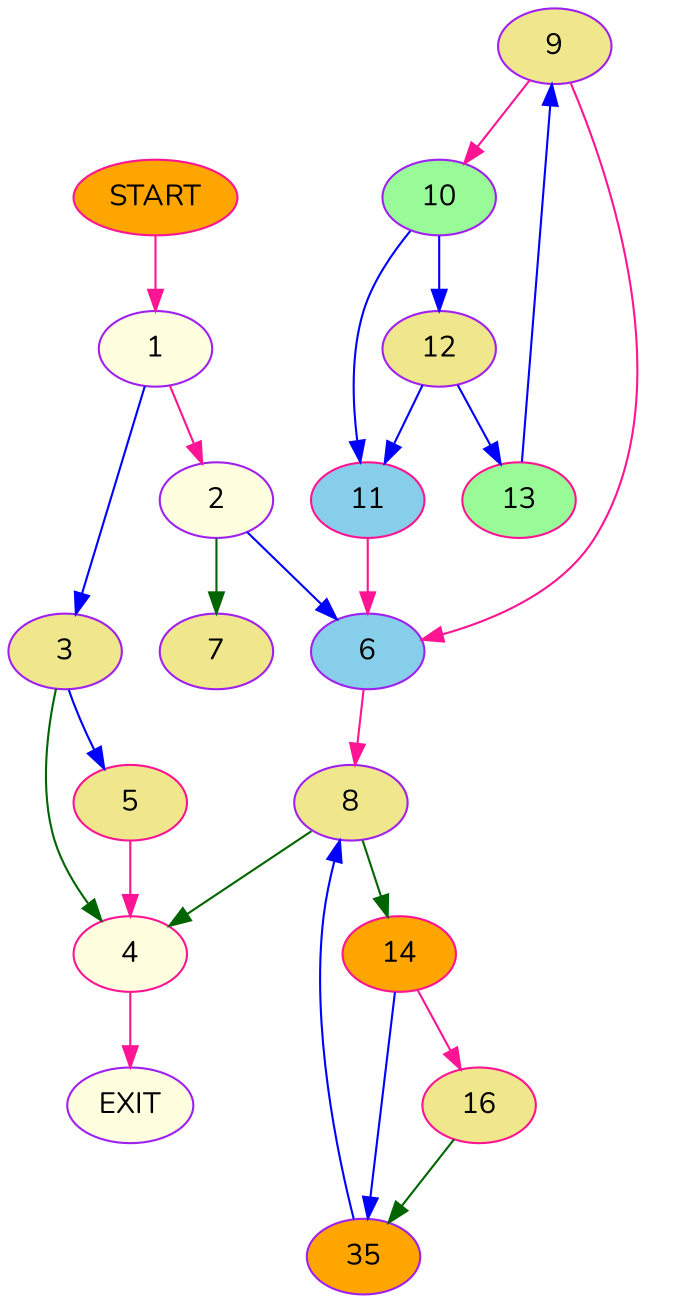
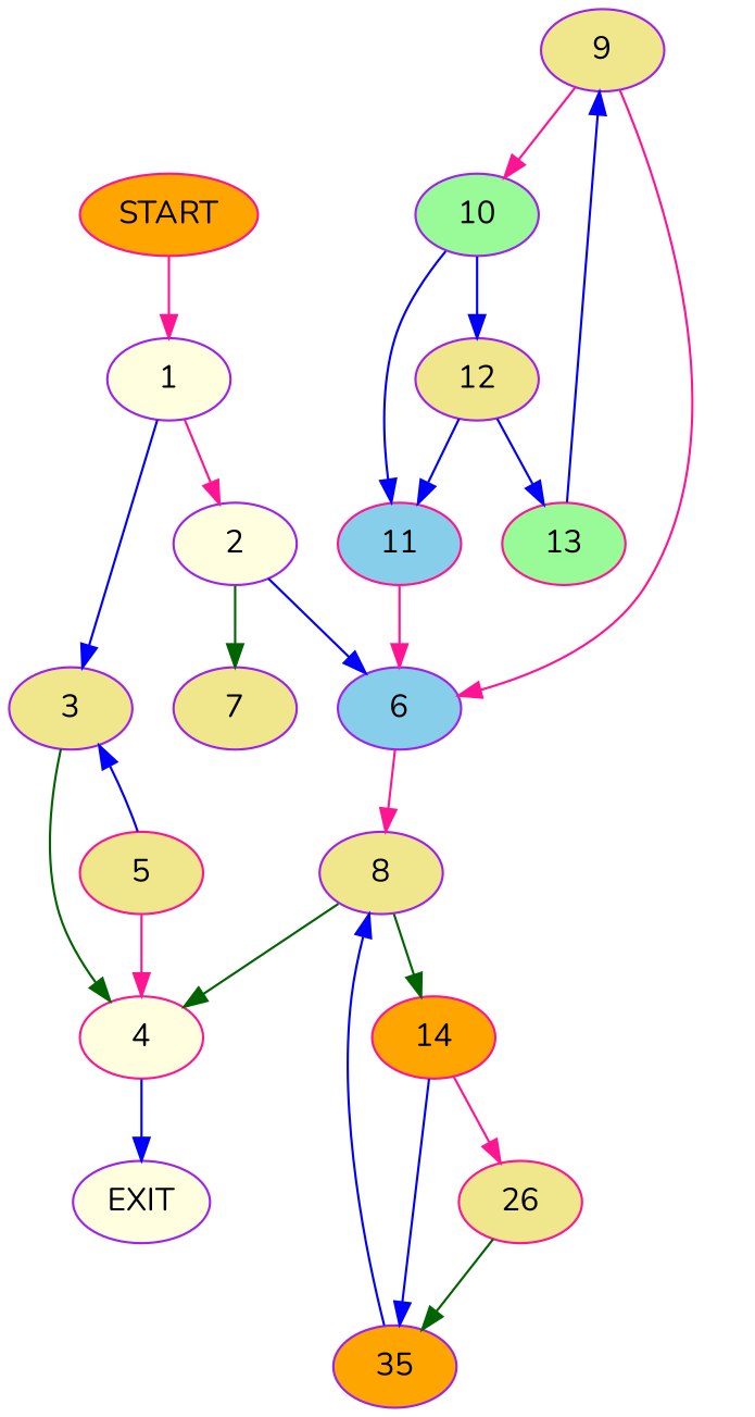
  digraph {
    fontname=Nunito
    node [color=purple fillcolor=khaki fontname=Nunito style=filled]
    edge [color=blue fontname=Nunito]
    n1 [color=deeppink fillcolor=orange label=START]
    1 [fillcolor=lightyellow]
    2 [fillcolor=lightyellow]
    3
    n5 [fillcolor=lightyellow label=EXIT]
    6 [fillcolor=skyblue]
    7
    4 [color=deeppink fillcolor=lightyellow]
    5 [color=deeppink]
    8
    14 [color=deeppink fillcolor=orange]
    9
    10 [fillcolor=palegreen]
    n14 [fillcolor=orange label=35]
-   16 [color=deeppink]
+   16 [color=deeppink label=26]
    11 [color=deeppink fillcolor=skyblue]
    12
    13 [color=deeppink fillcolor=palegreen]
    n1 -> 1 [color=deeppink]
    1 -> 2 [color=deeppink]
    1 -> 3
    2 -> 6
    2 -> 7 [color=darkgreen]
    3 -> 4 [color=darkgreen]
-   3 -> 5
+   5 -> 3
    6 -> 8 [color=deeppink]
-   4 -> n5 [color=deeppink]
+   4 -> n5
    5 -> 4 [color=deeppink]
    8 -> 4 [color=darkgreen]
    8 -> 14 [color=darkgreen]
    14 -> n14
    14 -> 16 [color=deeppink]
    9 -> 6 [color=deeppink]
    9 -> 10 [color=deeppink]
    10 -> 11
    10 -> 12
    n14 -> 8
    16 -> n14 [color=darkgreen]
    11 -> 6 [color=deeppink]
    12 -> 11
    12 -> 13
    13 -> 9
  }
